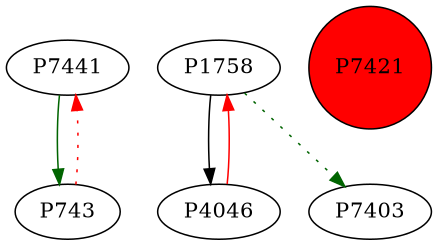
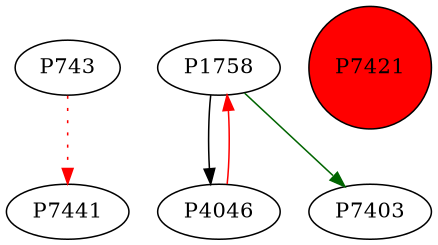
  digraph {
    edge [color=darkgreen style=solid]
    P7441
    P743
    n3 [label=P1758]
    P4046
    n5 [label=P7403]
    P7421 [fillcolor=red shape=circle style=filled]
-   P7441 -> P743
    P743 -> P7441 [color=red style=dotted]
    n3 -> P4046 [color=black]
-   n3 -> n5 [style=dotted]
+   n3 -> n5
    P4046 -> n3 [color=red]
  }
